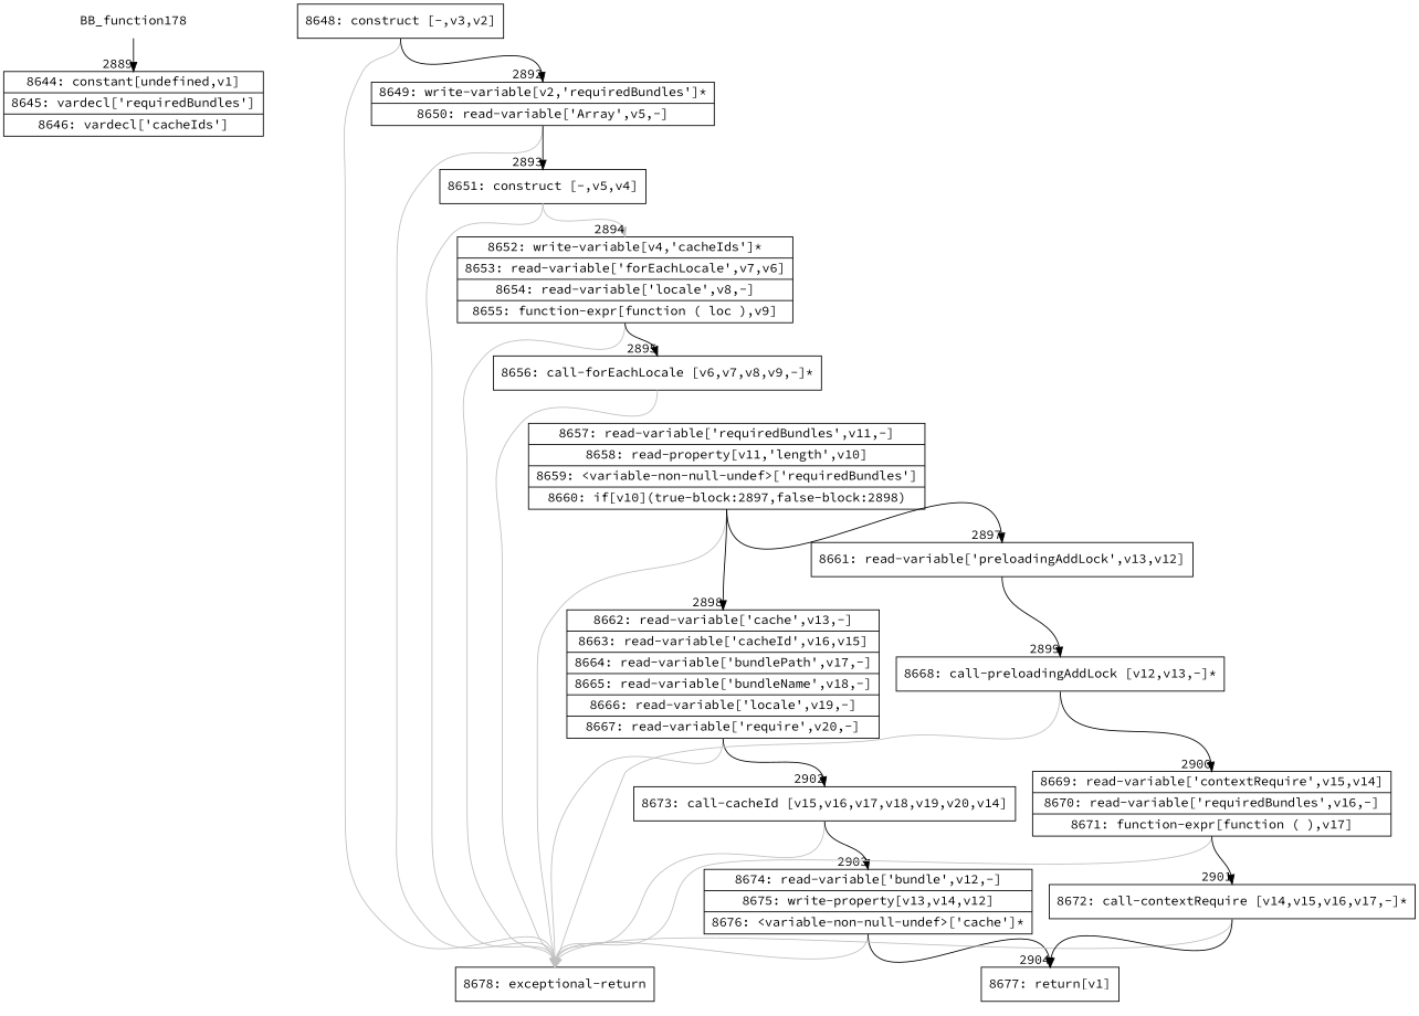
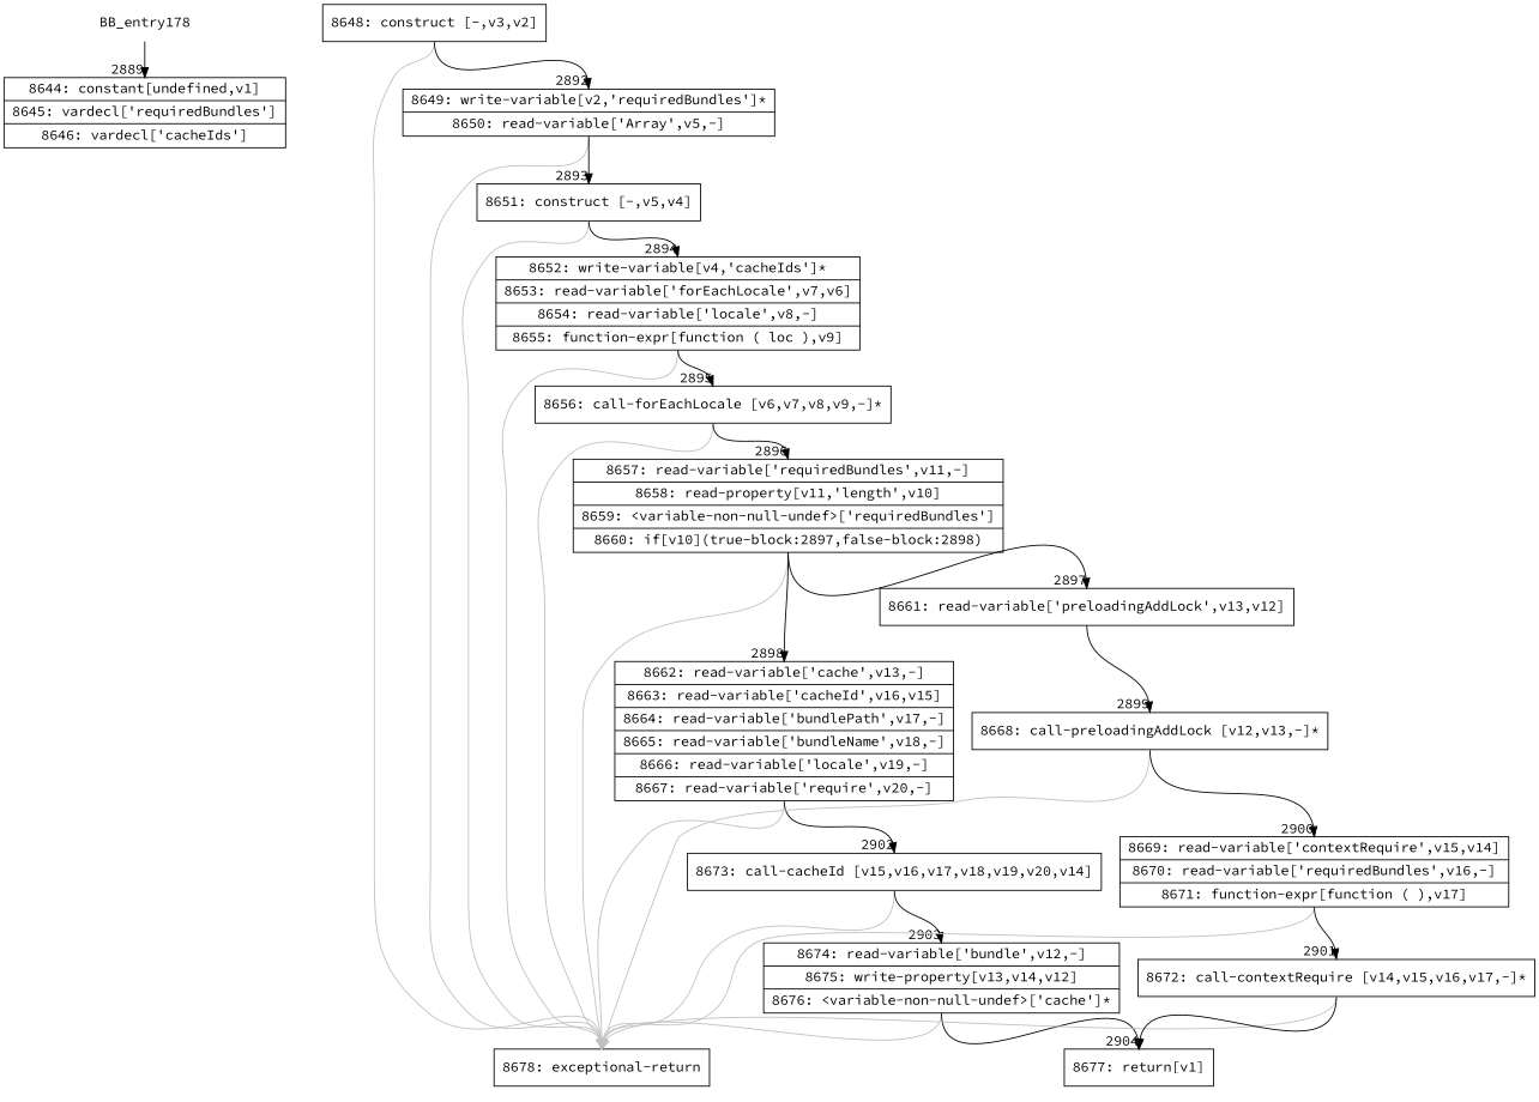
  digraph {
    fontname="Source Code Pro"
    rankdir=TD
    node [fontname="Source Code Pro" shape=record]
    edge [fontname="Source Code Pro" headport=n tailport=s]
-   BB_entry178 [shape=none label=BB_function178]
+   BB_entry178 [shape=none]
    n2 [label="{8644: constant[undefined,v1]|8645: vardecl['requiredBundles']|8646: vardecl['cacheIds']}"]
    n3 [label="{8648: construct [-,v3,v2]}"]
    n4 [label="{8678: exceptional-return}"]
    n5 [label="{8649: write-variable[v2,'requiredBundles']*|8650: read-variable['Array',v5,-]}"]
    n6 [label="{8651: construct [-,v5,v4]}"]
    n7 [label="{8652: write-variable[v4,'cacheIds']*|8653: read-variable['forEachLocale',v7,v6]|8654: read-variable['locale',v8,-]|8655: function-expr[function ( loc ),v9]}"]
    n8 [label="{8656: call-forEachLocale [v6,v7,v8,v9,-]*}"]
    n9 [label="{8657: read-variable['requiredBundles',v11,-]|8658: read-property[v11,'length',v10]|8659: \<variable-non-null-undef\>['requiredBundles']|8660: if[v10](true-block:2897,false-block:2898)}"]
    n10 [label="{8661: read-variable['preloadingAddLock',v13,v12]}"]
    n11 [label="{8662: read-variable['cache',v13,-]|8663: read-variable['cacheId',v16,v15]|8664: read-variable['bundlePath',v17,-]|8665: read-variable['bundleName',v18,-]|8666: read-variable['locale',v19,-]|8667: read-variable['require',v20,-]}"]
    n12 [label="{8668: call-preloadingAddLock [v12,v13,-]*}"]
    n13 [label="{8673: call-cacheId [v15,v16,v17,v18,v19,v20,v14]}"]
    n14 [label="{8669: read-variable['contextRequire',v15,v14]|8670: read-variable['requiredBundles',v16,-]|8671: function-expr[function ( ),v17]}"]
    n15 [label="{8674: read-variable['bundle',v12,-]|8675: write-property[v13,v14,v12]|8676: \<variable-non-null-undef\>['cache']*}"]
    n16 [label="{8672: call-contextRequire [v14,v15,v16,v17,-]*}"]
    n17 [label="{8677: return[v1]}"]
    BB_entry178 -> n2 [headlabel="    2889"]
    n3 -> n4 [color=gray]
    n3 -> n5 [headlabel="      2892"]
    n5 -> n4 [color=gray]
    n5 -> n6 [headlabel="      2893"]
    n6 -> n4 [color=gray]
-   n6 -> n7 [headlabel="      2894" color=gray]
+   n6 -> n7 [headlabel="      2894"]
    n7 -> n4 [color=gray]
    n7 -> n8 [headlabel="      2895"]
    n8 -> n4 [color=gray]
+   n8 -> n9 [headlabel="      2896"]
    n9 -> n4 [color=gray]
    n9 -> n10 [headlabel="      2897"]
    n9 -> n11 [headlabel="      2898"]
    n10 -> n12 [headlabel="      2899"]
    n11 -> n4 [color=gray]
    n11 -> n13 [headlabel="      2902"]
    n12 -> n4 [color=gray]
    n12 -> n14 [headlabel="      2900"]
    n13 -> n4 [color=gray]
    n13 -> n15 [headlabel="      2903"]
    n14 -> n4 [color=gray]
    n14 -> n16 [headlabel="      2901"]
    n15 -> n4 [color=gray]
    n15 -> n17
    n16 -> n4 [color=gray]
    n16 -> n17 [headlabel="      2904"]
  }
